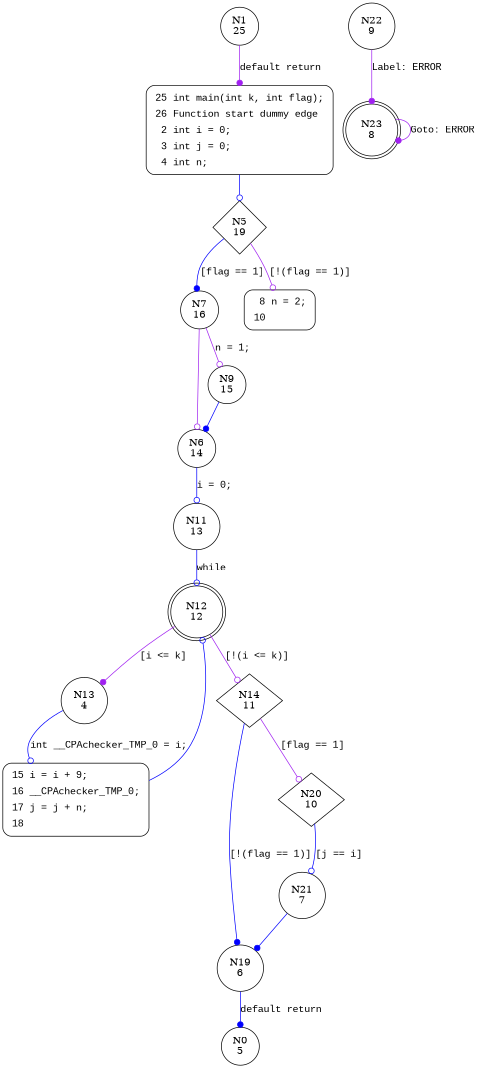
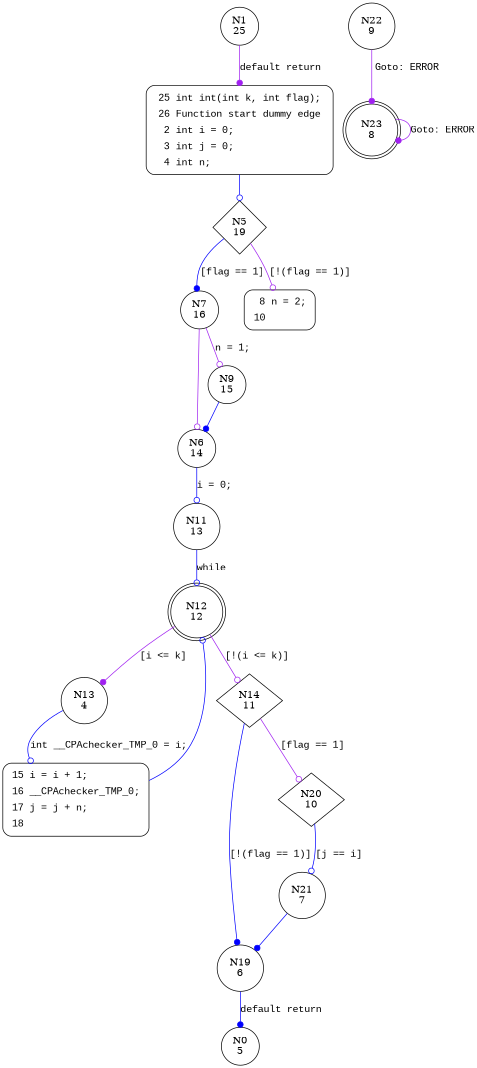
  digraph {
    node [shape=circle]
    edge [arrowhead=odot color=blue fontname="Courier New"]
    n1 [label="N1\n25"]
-   n2 [fillcolor=white fontname="Courier New" label=<<table border="0" cellborder="0" cellpadding="3" bgcolor="white"><tr><td align="right">25</td><td align="left">int main(int k, int flag);</td></tr><tr><td align="right">26</td><td align="left">Function start dummy edge</td></tr><tr><td align="right">2</td><td align="left">int i = 0;</td></tr><tr><td align="right">3</td><td align="left">int j = 0;</td></tr><tr><td align="right">4</td><td align="left">int n;</td></tr></table>> penwidth=1 shape=Mrecord style="filled,bold"]
+   n2 [fillcolor=white fontname="Courier New" label=<<table border="0" cellborder="0" cellpadding="3" bgcolor="white"><tr><td align="right">25</td><td align="left">int int(int k, int flag);</td></tr><tr><td align="right">26</td><td align="left">Function start dummy edge</td></tr><tr><td align="right">2</td><td align="left">int i = 0;</td></tr><tr><td align="right">3</td><td align="left">int j = 0;</td></tr><tr><td align="right">4</td><td align="left">int n;</td></tr></table>> penwidth=1 shape=Mrecord style="filled,bold"]
    n3 [label="N5\n19" shape=diamond]
    n4 [label="N7\n16"]
    n5 [fillcolor=white fontname="Courier New" label=<<table border="0" cellborder="0" cellpadding="3" bgcolor="white"><tr><td align="right">8</td><td align="left">n = 2;</td></tr><tr><td align="right">10</td><td align="left"></td></tr></table>> penwidth=1 shape=Mrecord style="filled,bold"]
    n6 [label="N9\n15"]
    n7 [label="N6\n14"]
    n8 [label="N11\n13"]
    n9 [label="N12\n12" shape=doublecircle]
    n10 [label="N13\n4"]
    n11 [label="N14\n11" shape=diamond]
-   n12 [fillcolor=white fontname="Courier New" label=<<table border="0" cellborder="0" cellpadding="3" bgcolor="white"><tr><td align="right">15</td><td align="left">i = i + 9;</td></tr><tr><td align="right">16</td><td align="left">__CPAchecker_TMP_0;</td></tr><tr><td align="right">17</td><td align="left">j = j + n;</td></tr><tr><td align="right">18</td><td align="left"></td></tr></table>> penwidth=1 shape=Mrecord style="filled,bold"]
+   n12 [fillcolor=white fontname="Courier New" label=<<table border="0" cellborder="0" cellpadding="3" bgcolor="white"><tr><td align="right">15</td><td align="left">i = i + 1;</td></tr><tr><td align="right">16</td><td align="left">__CPAchecker_TMP_0;</td></tr><tr><td align="right">17</td><td align="left">j = j + n;</td></tr><tr><td align="right">18</td><td align="left"></td></tr></table>> penwidth=1 shape=Mrecord style="filled,bold"]
    n13 [label="N20\n10" shape=diamond]
    n14 [label="N19\n6"]
    n15 [label="N21\n7"]
    n16 [label="N0\n5"]
    n17 [label="N22\n9"]
    n18 [label="N23\n8" shape=doublecircle]
    n1 -> n2 [arrowhead=dot color=purple label="default return"]
    n2 -> n3 [fontname=""]
    n3 -> n4 [arrowhead=dot label="[flag == 1]"]
    n3 -> n5 [color=purple label="[!(flag == 1)]"]
    n4 -> n6 [color=purple label="n = 1;"]
    n4 -> n7 [color=purple fontname=""]
    n6 -> n7 [arrowhead=dot]
    n7 -> n8 [label="i = 0;"]
    n8 -> n9 [label=while]
    n9 -> n10 [arrowhead=dot color=purple label="[i <= k]"]
    n9 -> n11 [color=purple label="[!(i <= k)]"]
    n10 -> n12 [label="int __CPAchecker_TMP_0 = i;"]
    n11 -> n13 [color=purple label="[flag == 1]"]
    n11 -> n14 [arrowhead=dot label="[!(flag == 1)]"]
    n12 -> n9 [fontname=""]
    n13 -> n15 [label="[j == i]"]
    n14 -> n16 [arrowhead=dot label="default return"]
    n15 -> n14 [arrowhead=dot]
-   n17 -> n18 [arrowhead=dot color=purple label="Label: ERROR"]
+   n17 -> n18 [arrowhead=dot color=purple label="Goto: ERROR"]
    n18 -> n18 [arrowhead=dot color=purple label="Goto: ERROR"]
  }
